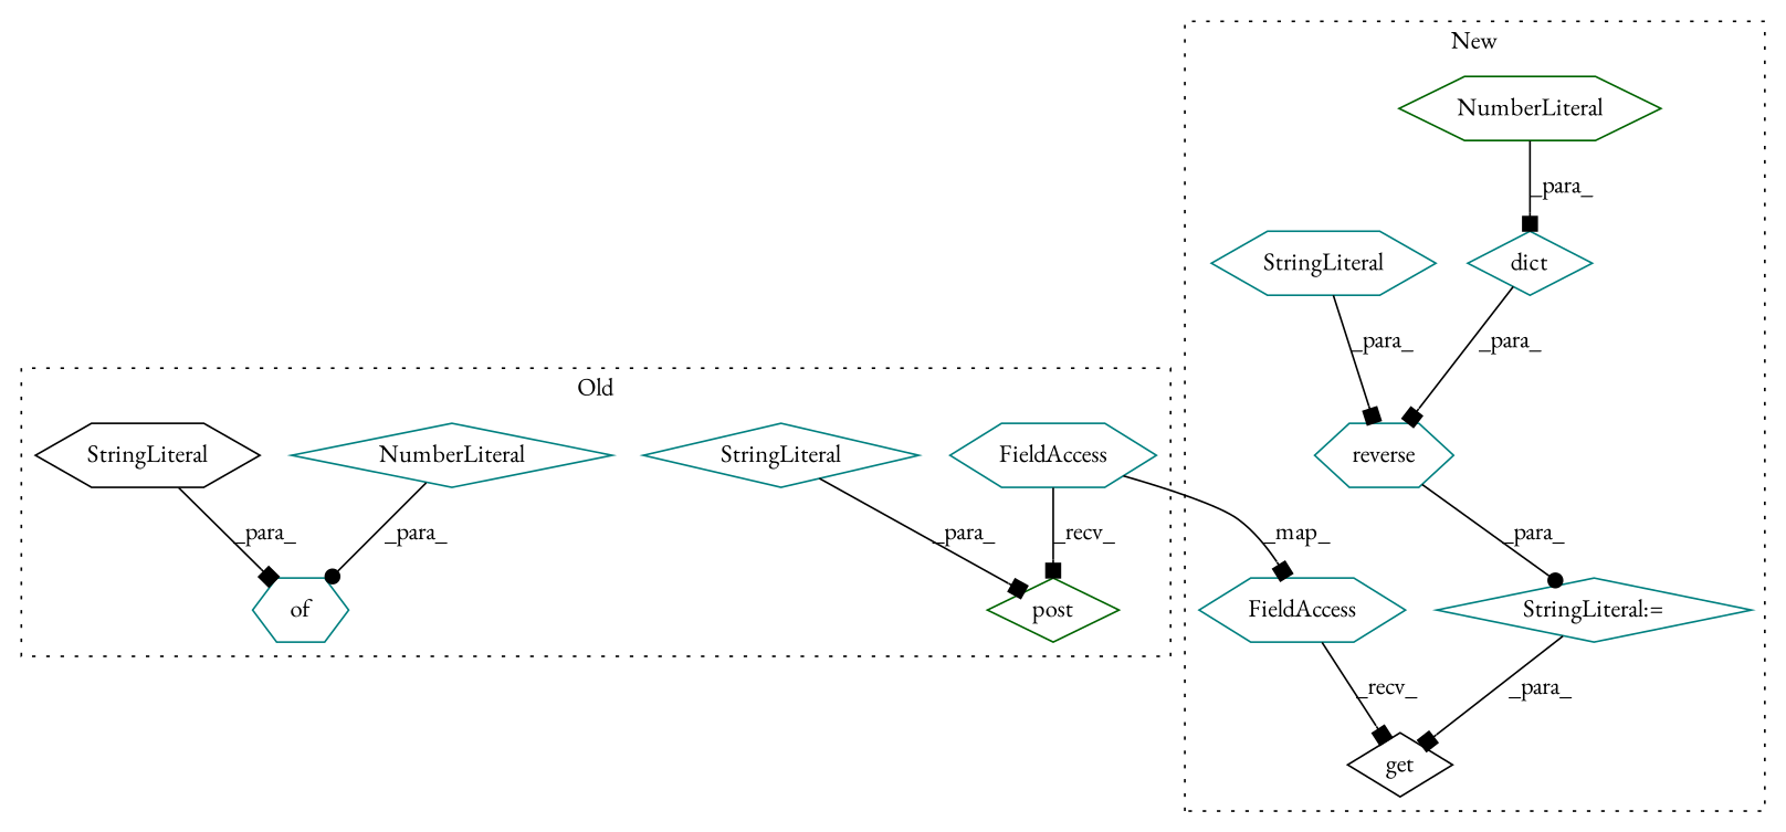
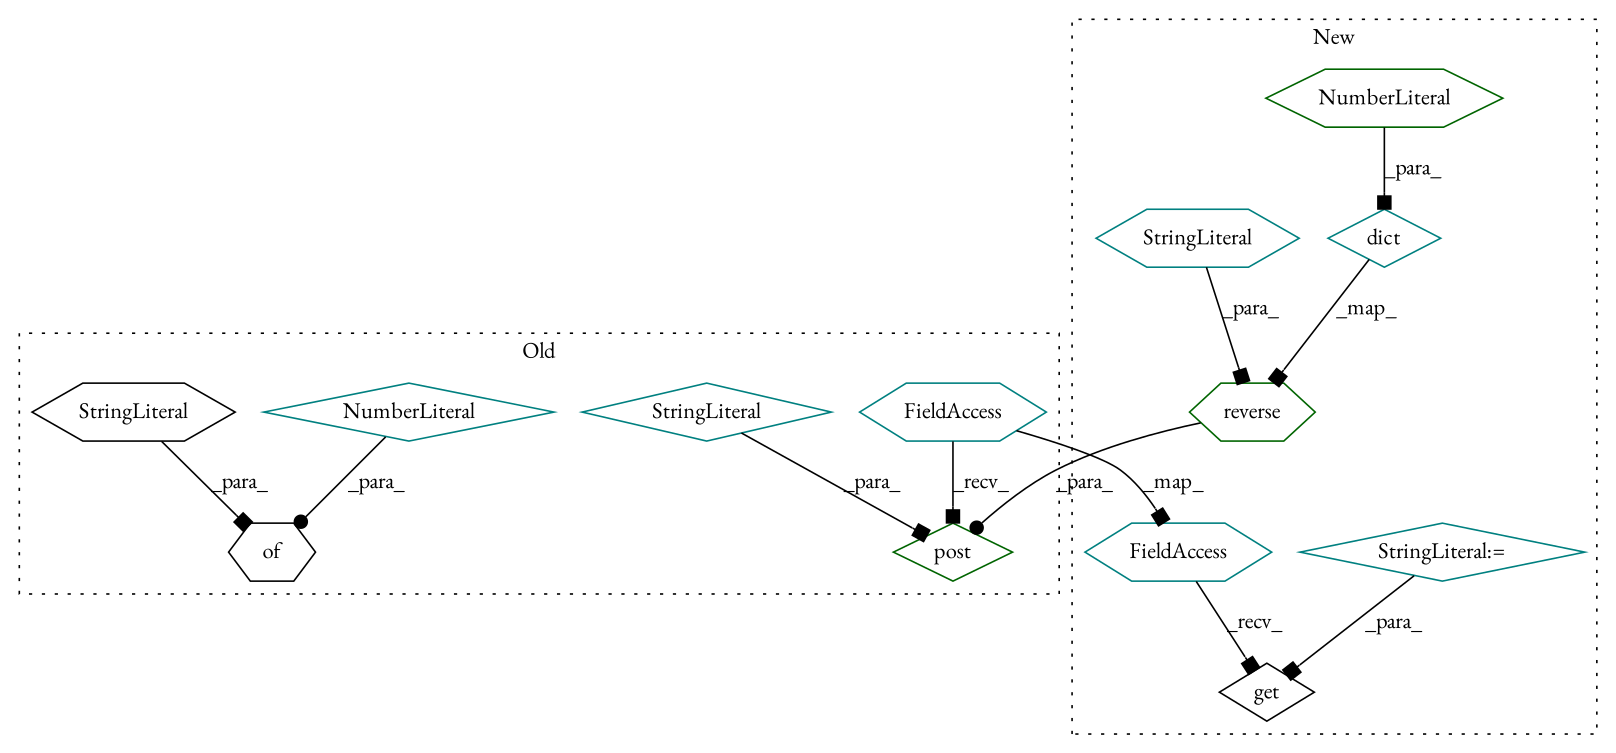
  digraph {
    fontname="EB Garamond"
    node [a=32 color=teal fontname="EB Garamond" l=1 s=3121 shape=hexagon]
    edge [arrowhead=box fontname="EB Garamond"]
    n1 [color=darkgreen l="5,1" label=post s="3084,3123" shape=diamond]
-   n2 [l="3,1" label=of s="3108,3122"]
+   n2 [color=black l="3,1" label=of s="3108,3122"]
    n3 [a=34 label=NumberLiteral shape=diamond]
    n4 [a=45 l=14 label=StringLiteral s=3089 shape=diamond]
    n5 [a=45 color=black l=9 label=StringLiteral s=3111]
    n6 [a=22 l=11 label=FieldAccess s=3072]
    n7 [l="5,1" label=dict s="3140,3146" shape=diamond]
    n8 [a=34 color=darkgreen label=NumberLiteral s=3145]
    n9 [color=black l="4,1" label=get s="3175,3182" shape=diamond]
-   n10 [l="8,1" label=reverse s="3113,3147"]
+   n10 [color=darkgreen l="8,1" label=reverse s="3113,3147"]
    n11 [a=7 label="StringLiteral:=" s=3112 shape=diamond]
    n12 [a=45 l=18 label=StringLiteral]
    n13 [a=22 l=11 label=FieldAccess s=3163]
    subgraph cluster_1 {
      label=Old
      style=dotted
      n1
      n2
      n3
      n4
      n5
      n6
    }
    subgraph cluster_2 {
      label=New
      style=dotted
      n7
      n8
      n9
      n10
      n11
      n12
      n13
    }
    n3 -> n2 [arrowhead=dot label=_para_]
    n4 -> n1 [label=_para_]
    n5 -> n2 [label=_para_]
    n6 -> n1 [label=_recv_]
    n6 -> n13 [label=_map_]
-   n7 -> n10 [label=_para_]
+   n7 -> n10 [label=_map_]
    n8 -> n7 [label=_para_]
-   n10 -> n11 [arrowhead=dot label=_para_]
+   n10 -> n1 [arrowhead=dot label=_para_]
    n11 -> n9 [label=_para_]
    n12 -> n10 [label=_para_]
    n13 -> n9 [label=_recv_]
  }
